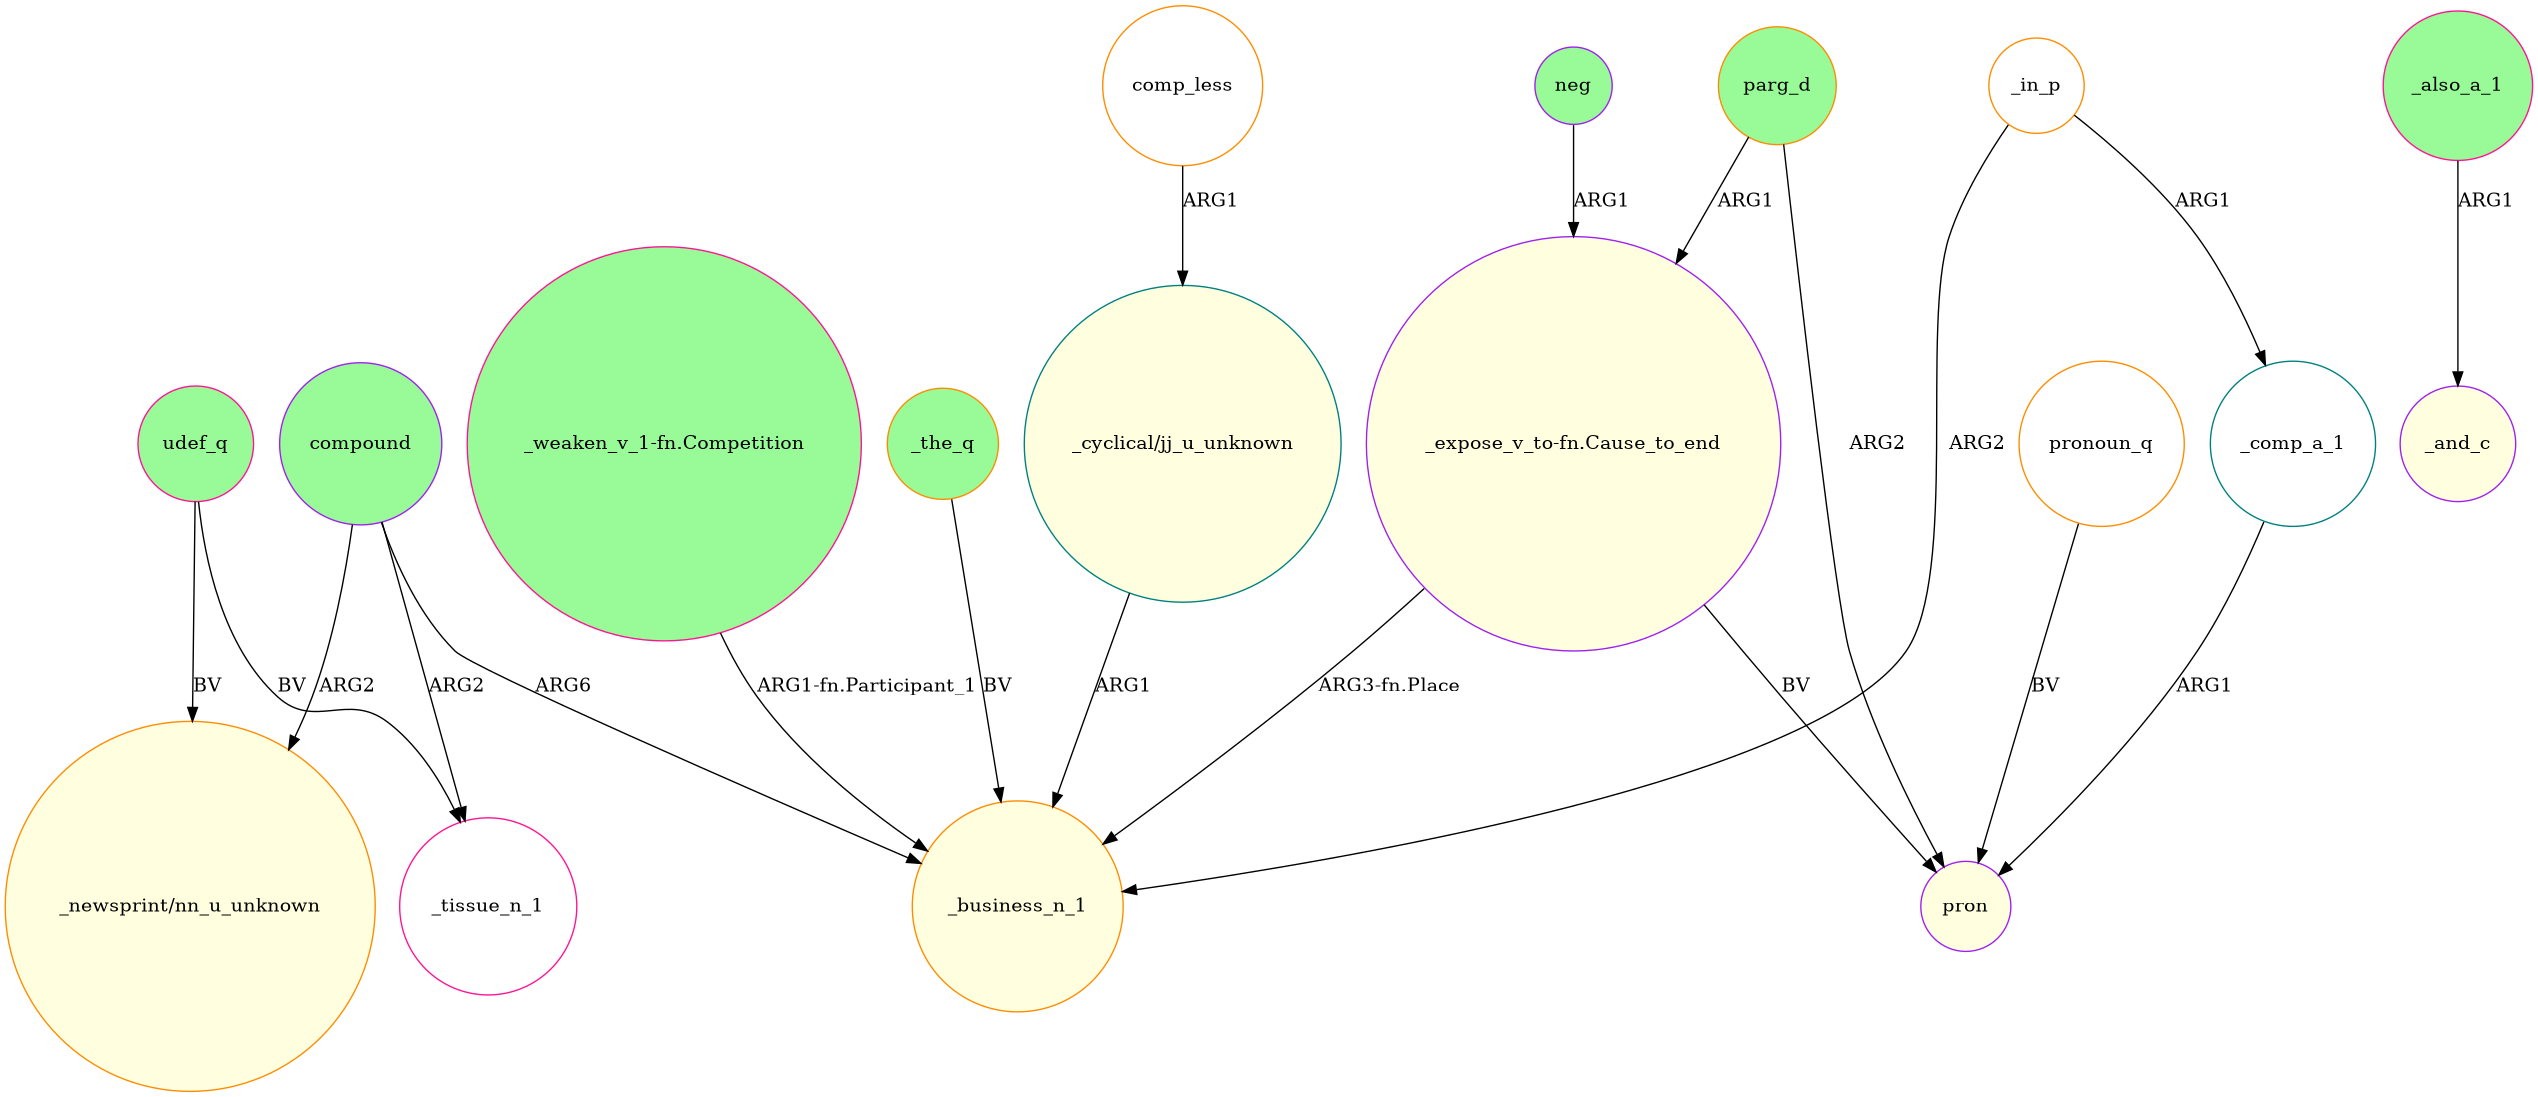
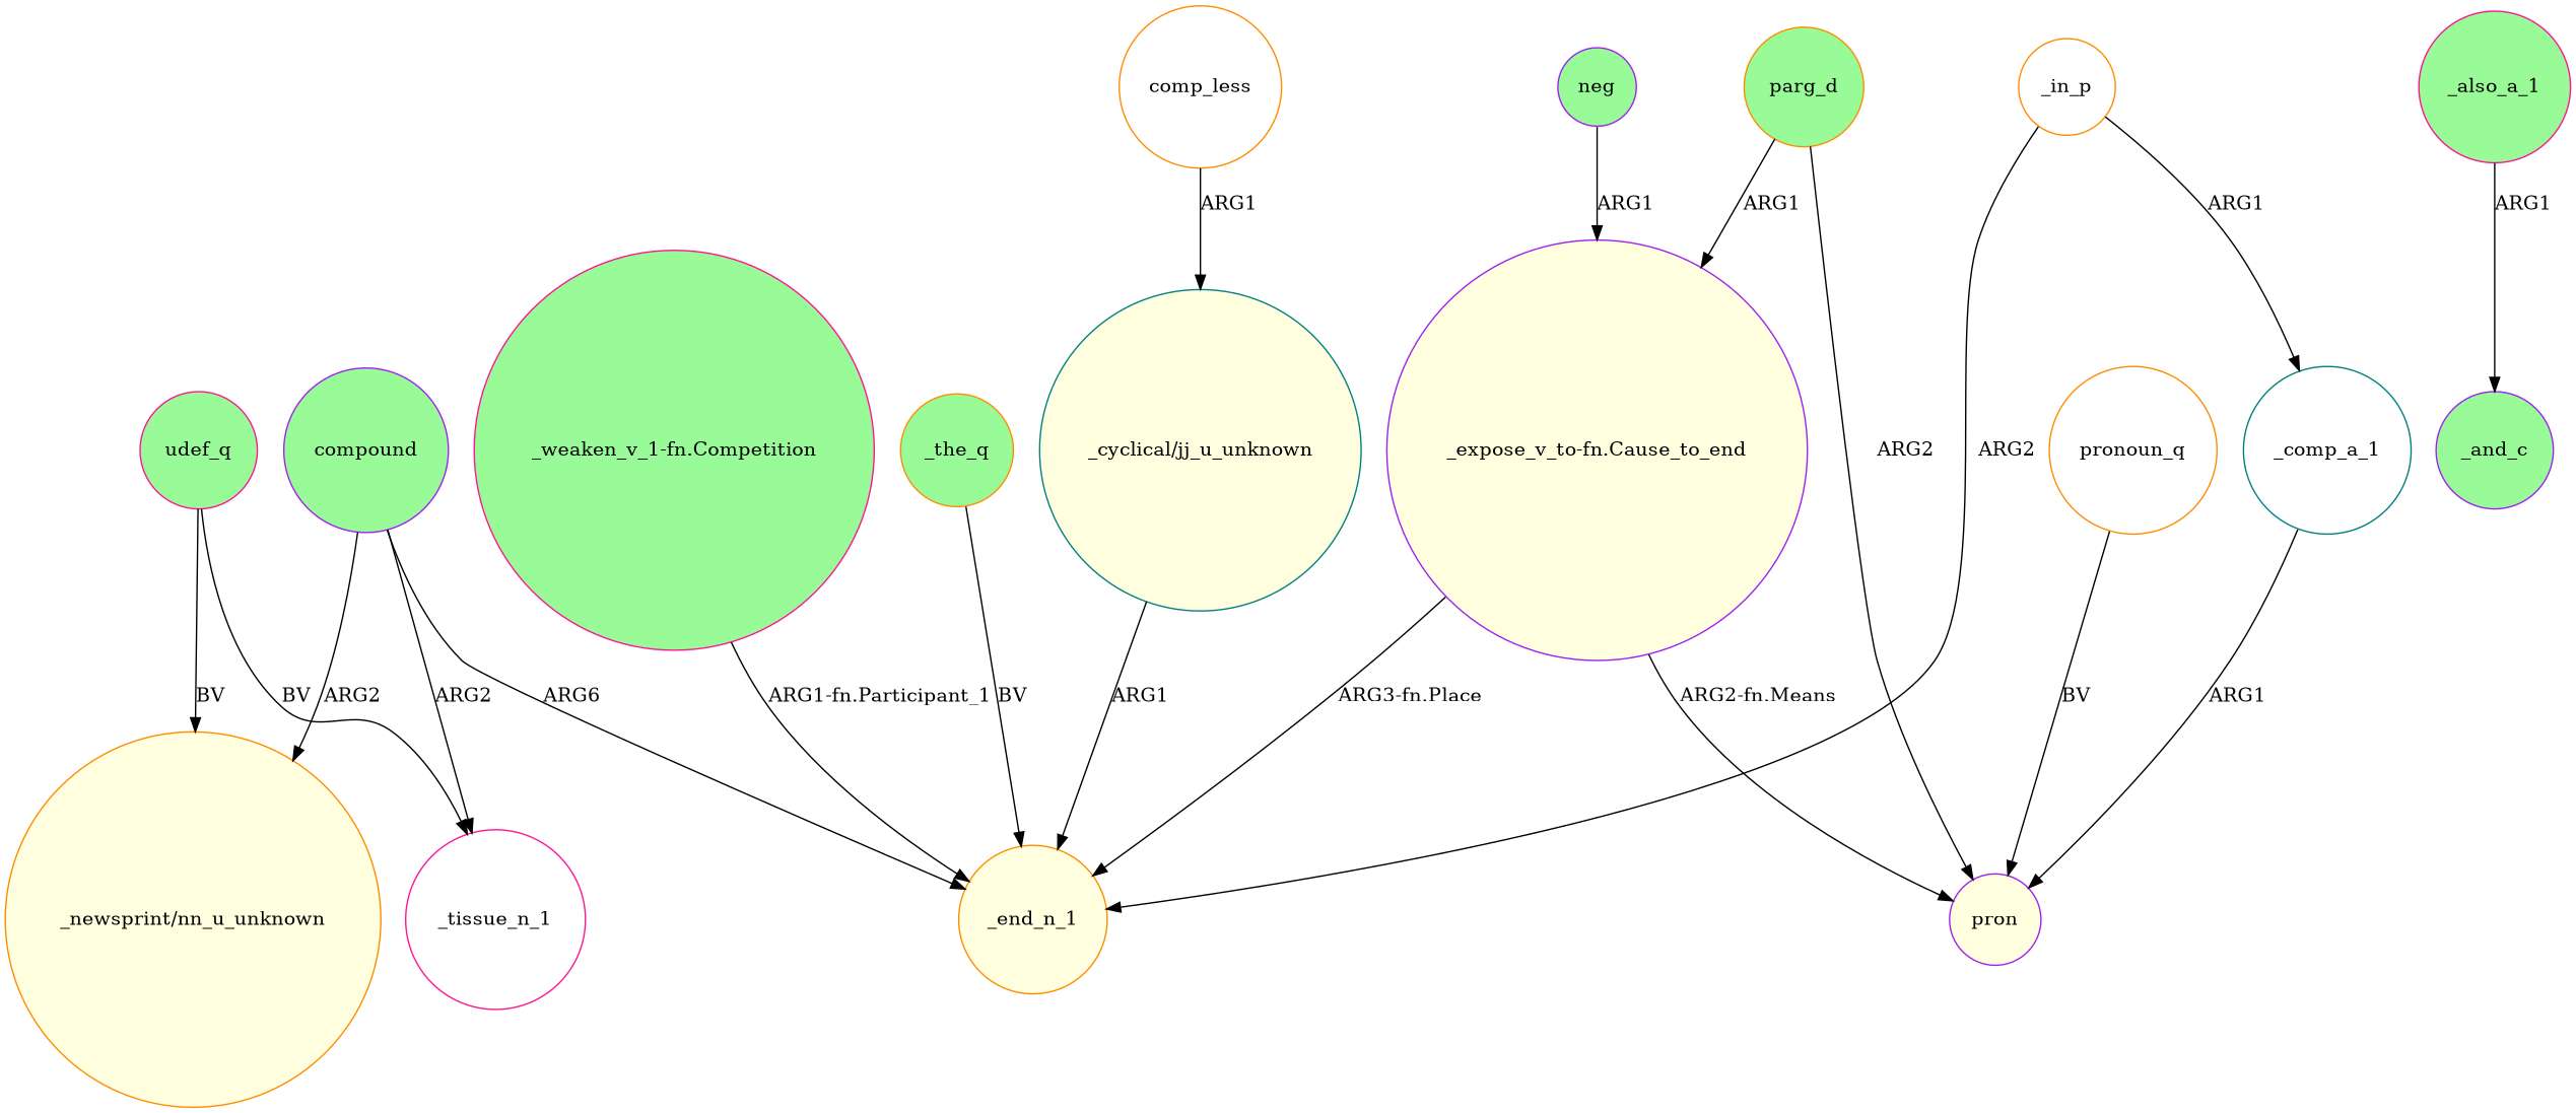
  digraph {
    node [color=darkorange fillcolor=palegreen shape=circle style=filled]
    udef_q [color=deeppink]
    "_newsprint/nn_u_unknown" [fillcolor=lightyellow]
    _tissue_n_1 [color=deeppink fillcolor=white]
    "_cyclical/jj_u_unknown" [color=teal fillcolor=lightyellow]
    comp_less [fillcolor=white]
-   _business_n_1 [fillcolor=lightyellow]
+   _business_n_1 [fillcolor=lightyellow label=_end_n_1]
    "_expose_v_to-fn.Cause_to_end" [color=purple fillcolor=lightyellow]
    pron [color=purple fillcolor=lightyellow]
    parg_d
    _the_q
    pronoun_q [fillcolor=white]
    compound [color=purple]
    neg [color=purple]
    _in_p [fillcolor=white]
    n15 [color=teal fillcolor=white label=_comp_a_1]
    "_weaken_v_1-fn.Competition" [color=deeppink]
    _also_a_1 [color=deeppink]
-   _and_c [color=purple fillcolor=lightyellow]
+   _and_c [color=purple]
    udef_q -> "_newsprint/nn_u_unknown" [label=BV]
    udef_q -> _tissue_n_1 [label=BV]
    "_cyclical/jj_u_unknown" -> _business_n_1 [label=ARG1]
    comp_less -> "_cyclical/jj_u_unknown" [label=ARG1]
    "_expose_v_to-fn.Cause_to_end" -> _business_n_1 [label="ARG3-fn.Place"]
-   "_expose_v_to-fn.Cause_to_end" -> pron [label=BV]
+   "_expose_v_to-fn.Cause_to_end" -> pron [label="ARG2-fn.Means"]
    parg_d -> "_expose_v_to-fn.Cause_to_end" [label=ARG1]
    parg_d -> pron [label=ARG2]
    _the_q -> _business_n_1 [label=BV]
    pronoun_q -> pron [label=BV]
    compound -> "_newsprint/nn_u_unknown" [label=ARG2]
    compound -> _tissue_n_1 [label=ARG2]
    compound -> _business_n_1 [label=ARG6]
    neg -> "_expose_v_to-fn.Cause_to_end" [label=ARG1]
    _in_p -> _business_n_1 [label=ARG2]
    _in_p -> n15 [label=ARG1]
    n15 -> pron [label=ARG1]
    "_weaken_v_1-fn.Competition" -> _business_n_1 [label="ARG1-fn.Participant_1"]
    _also_a_1 -> _and_c [label=ARG1]
  }
